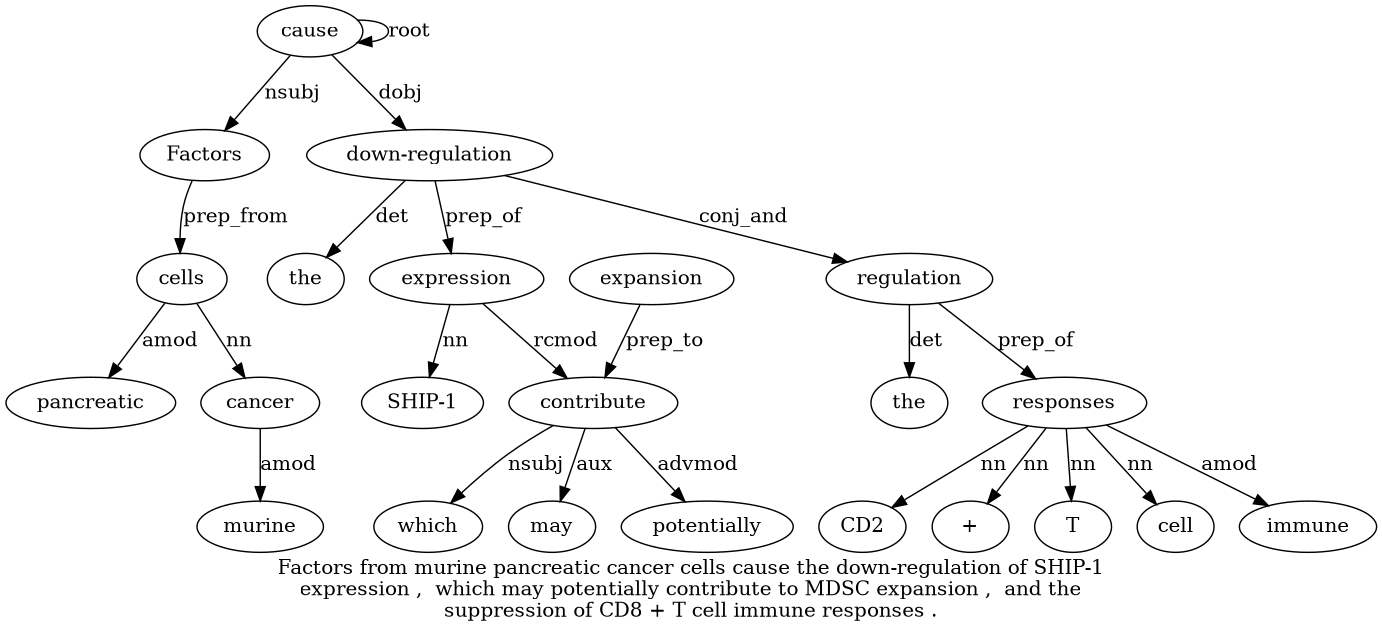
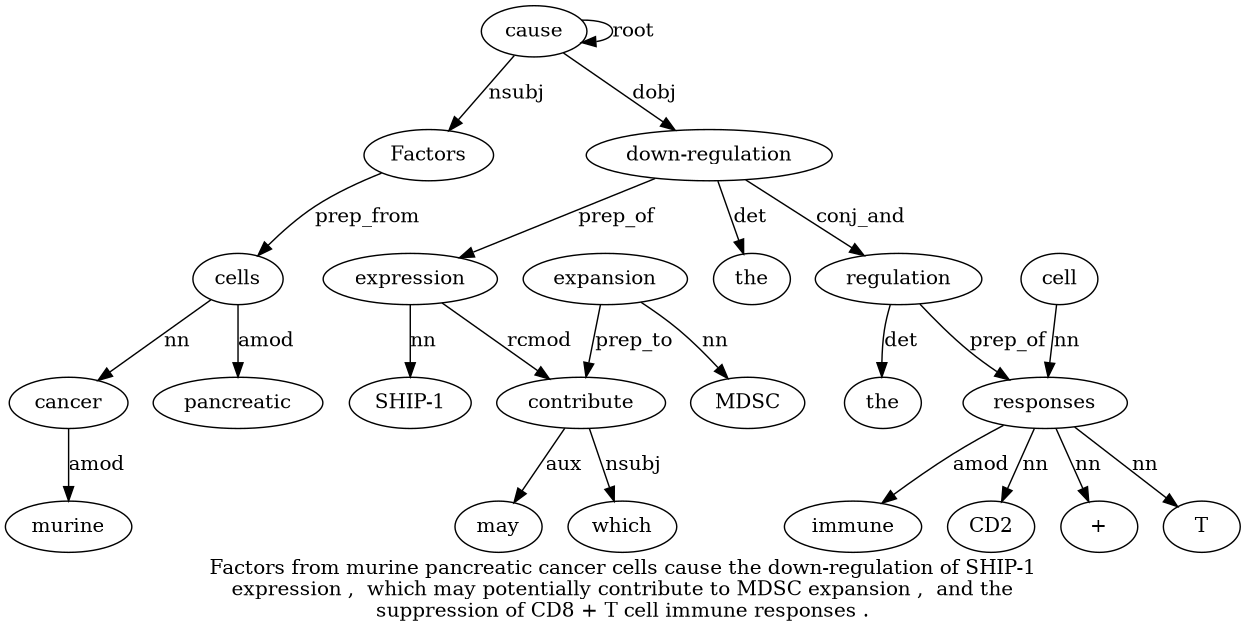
  digraph {
    label="Factors from murine pancreatic cancer cells cause the down-regulation of SHIP-1\nexpression ,  which may potentially contribute to MDSC expansion ,  and the\nsuppression of CD8 + T cell immune responses ."
    node [fillcolor=white style=filled]
    n1 [label=cause]
    n2 [label=Factors]
    n3 [label="down-regulation"]
    n4 [label=cells]
    n5 [label=the]
    n6 [label=expression]
    n7 [label=regulation]
    n8 [label=pancreatic]
    n9 [label=cancer]
    n10 [label=murine]
    n11 [label="SHIP-1"]
    n12 [label=contribute]
    n13 [label=the]
    n14 [label=responses]
    n15 [label=which]
    n16 [label=may]
-   n17 [label=potentially]
    n18 [label=expansion]
+   n19 [label=MDSC]
    n20 [label=CD2]
    n21 [label="+"]
    n22 [label=T]
    n23 [label=cell]
    n24 [label=immune]
    n1 -> n1 [label=root]
    n1 -> n2 [label=nsubj]
    n1 -> n3 [label=dobj]
    n2 -> n4 [label=prep_from]
    n3 -> n5 [label=det]
    n3 -> n6 [label=prep_of]
    n3 -> n7 [label=conj_and]
    n4 -> n8 [label=amod]
    n4 -> n9 [label=nn]
    n6 -> n11 [label=nn]
    n6 -> n12 [label=rcmod]
    n7 -> n13 [label=det]
    n7 -> n14 [label=prep_of]
    n9 -> n10 [label=amod]
    n12 -> n15 [label=nsubj]
    n12 -> n16 [label=aux]
-   n12 -> n17 [label=advmod]
    n14 -> n20 [label=nn]
    n14 -> n21 [label=nn]
    n14 -> n22 [label=nn]
-   n14 -> n23 [label=nn]
+   n23 -> n14 [label=nn]
    n14 -> n24 [label=amod]
    n18 -> n12 [label=prep_to]
+   n18 -> n19 [label=nn]
  }
